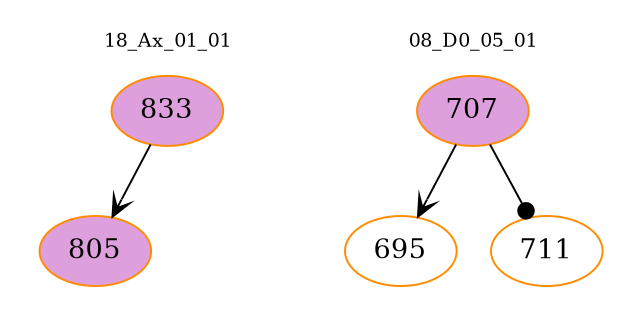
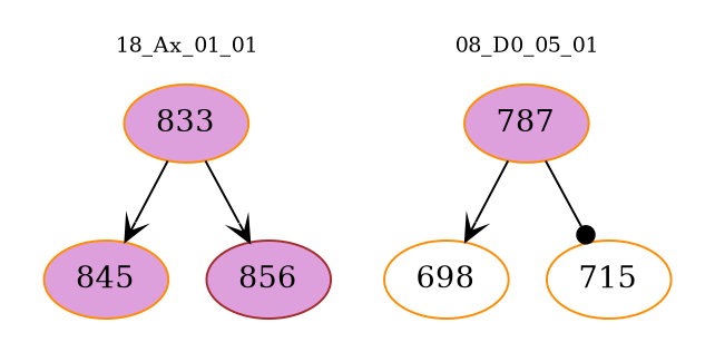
  digraph {
    node [color=darkorange fillcolor=plum style=filled]
    edge [arrowhead=vee color=black]
    n1 [label=833]
-   n2 [label=805]
-   n4 [label=707]
-   n5 [fillcolor=white label=695]
-   n6 [fillcolor=white label=711]
+   n2 [label=845]
+   n3 [color=brown label=856]
+   n4 [label=787]
+   n5 [fillcolor=white label=698]
+   n6 [fillcolor=white label=715]
    subgraph cluster_1 {
      color=white
      fontsize=10
      label="18_Ax_01_01"
      n1
      n2
+     n3
    }
    subgraph cluster_2 {
      color=white
      fontsize=10
      label="08_D0_05_01"
      n4
      n5
      n6
    }
    n1 -> n2
+   n1 -> n3
    n4 -> n5
    n4 -> n6 [arrowhead=dot]
  }
